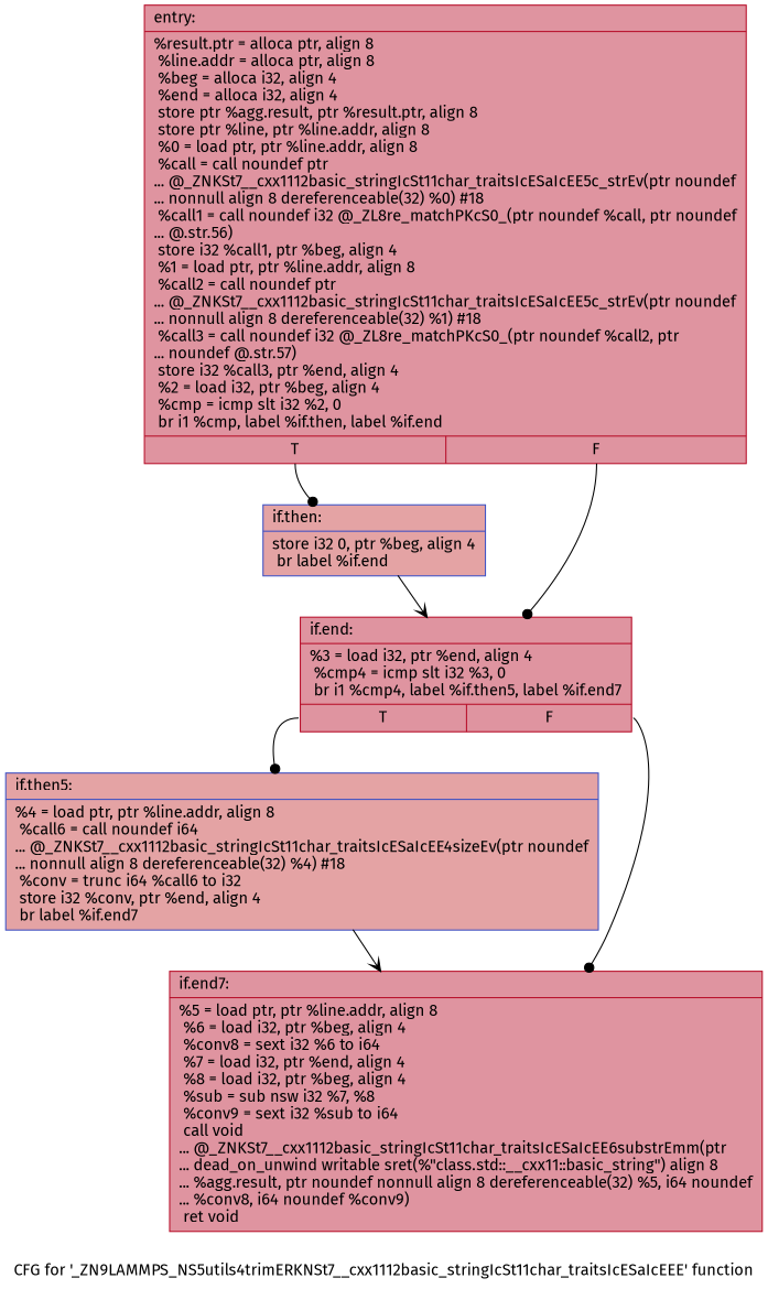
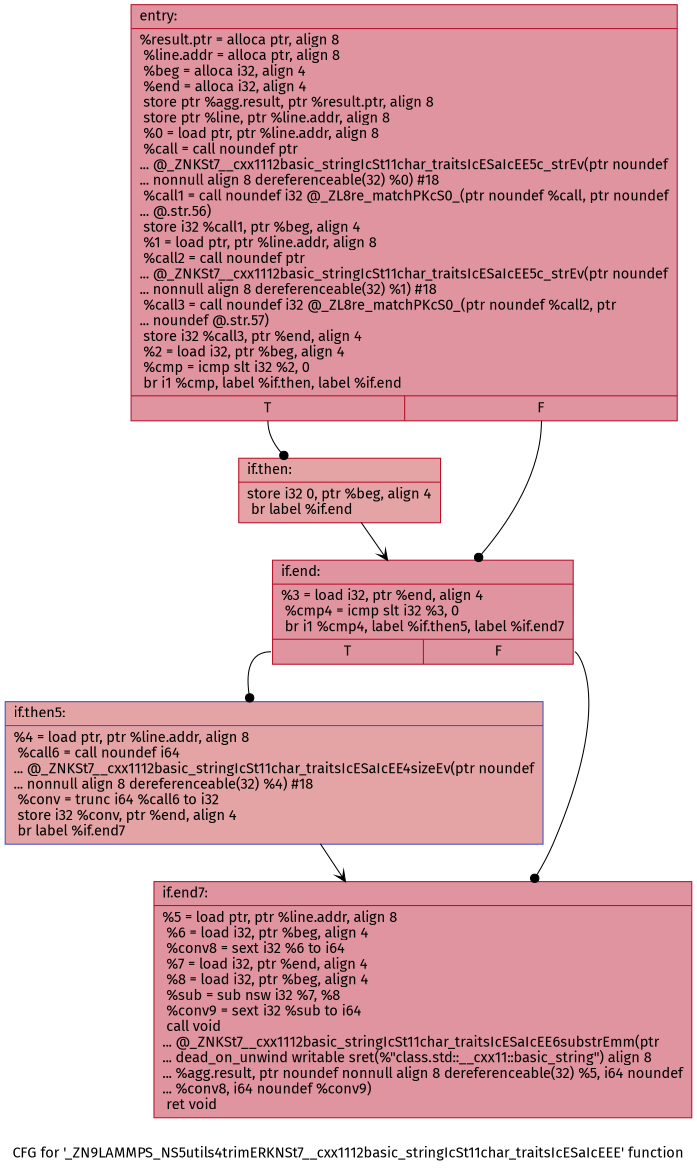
  digraph {
    label="CFG for '_ZN9LAMMPS_NS5utils4trimERKNSt7__cxx1112basic_stringIcSt11char_traitsIcESaIcEEE' function"
    fontname="Fira Sans"
    node [color="#b70d28ff" fillcolor="#b70d2870" fontname="Fira Sans" shape=record style=filled]
    edge [arrowhead=dot fontname="Fira Sans"]
    n1 [label="{entry:\l|  %result.ptr = alloca ptr, align 8\l  %line.addr = alloca ptr, align 8\l  %beg = alloca i32, align 4\l  %end = alloca i32, align 4\l  store ptr %agg.result, ptr %result.ptr, align 8\l  store ptr %line, ptr %line.addr, align 8\l  %0 = load ptr, ptr %line.addr, align 8\l  %call = call noundef ptr\l... @_ZNKSt7__cxx1112basic_stringIcSt11char_traitsIcESaIcEE5c_strEv(ptr noundef\l... nonnull align 8 dereferenceable(32) %0) #18\l  %call1 = call noundef i32 @_ZL8re_matchPKcS0_(ptr noundef %call, ptr noundef\l... @.str.56)\l  store i32 %call1, ptr %beg, align 4\l  %1 = load ptr, ptr %line.addr, align 8\l  %call2 = call noundef ptr\l... @_ZNKSt7__cxx1112basic_stringIcSt11char_traitsIcESaIcEE5c_strEv(ptr noundef\l... nonnull align 8 dereferenceable(32) %1) #18\l  %call3 = call noundef i32 @_ZL8re_matchPKcS0_(ptr noundef %call2, ptr\l... noundef @.str.57)\l  store i32 %call3, ptr %end, align 4\l  %2 = load i32, ptr %beg, align 4\l  %cmp = icmp slt i32 %2, 0\l  br i1 %cmp, label %if.then, label %if.end\l|{<s0>T|<s1>F}}"]
-   n2 [color="#3d50c3ff" fillcolor="#c32e3170" label="{if.then:\l|  store i32 0, ptr %beg, align 4\l  br label %if.end\l}"]
+   n2 [fillcolor="#c32e3170" label="{if.then:\l|  store i32 0, ptr %beg, align 4\l  br label %if.end\l}"]
    n3 [label="{if.end:\l|  %3 = load i32, ptr %end, align 4\l  %cmp4 = icmp slt i32 %3, 0\l  br i1 %cmp4, label %if.then5, label %if.end7\l|{<s0>T|<s1>F}}"]
    n4 [color="#3d50c3ff" fillcolor="#c32e3170" label="{if.then5:\l|  %4 = load ptr, ptr %line.addr, align 8\l  %call6 = call noundef i64\l... @_ZNKSt7__cxx1112basic_stringIcSt11char_traitsIcESaIcEE4sizeEv(ptr noundef\l... nonnull align 8 dereferenceable(32) %4) #18\l  %conv = trunc i64 %call6 to i32\l  store i32 %conv, ptr %end, align 4\l  br label %if.end7\l}"]
    n5 [label="{if.end7:\l|  %5 = load ptr, ptr %line.addr, align 8\l  %6 = load i32, ptr %beg, align 4\l  %conv8 = sext i32 %6 to i64\l  %7 = load i32, ptr %end, align 4\l  %8 = load i32, ptr %beg, align 4\l  %sub = sub nsw i32 %7, %8\l  %conv9 = sext i32 %sub to i64\l  call void\l... @_ZNKSt7__cxx1112basic_stringIcSt11char_traitsIcESaIcEE6substrEmm(ptr\l... dead_on_unwind writable sret(%\"class.std::__cxx11::basic_string\") align 8\l... %agg.result, ptr noundef nonnull align 8 dereferenceable(32) %5, i64 noundef\l... %conv8, i64 noundef %conv9)\l  ret void\l}"]
    n1 -> n2 [tailport=s0]
    n1 -> n3 [tailport=s1]
    n2 -> n3 [arrowhead=vee]
    n3 -> n4 [tailport=s0]
    n3 -> n5 [tailport=s1]
    n4 -> n5 [arrowhead=vee]
  }
